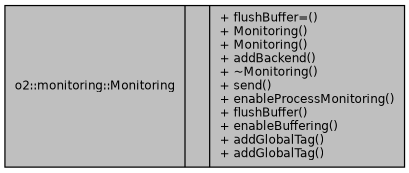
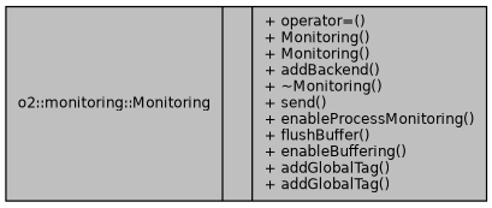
  digraph {
    rankdir=LR
-   n1 [color=black fillcolor=grey75 fontcolor=black fontname=Helvetica fontsize=10 height=0.2 label="{o2::monitoring::Monitoring\n||+ flushBuffer=()\l+ Monitoring()\l+ Monitoring()\l+ addBackend()\l+ ~Monitoring()\l+ send()\l+ enableProcessMonitoring()\l+ flushBuffer()\l+ enableBuffering()\l+ addGlobalTag()\l+ addGlobalTag()\l}" shape=record style=filled width=0.4]
+   n1 [color=black fillcolor=grey75 fontcolor=black fontname=Helvetica fontsize=10 height=0.2 label="{o2::monitoring::Monitoring\n||+ operator=()\l+ Monitoring()\l+ Monitoring()\l+ addBackend()\l+ ~Monitoring()\l+ send()\l+ enableProcessMonitoring()\l+ flushBuffer()\l+ enableBuffering()\l+ addGlobalTag()\l+ addGlobalTag()\l}" shape=record style=filled width=0.4]
  }
